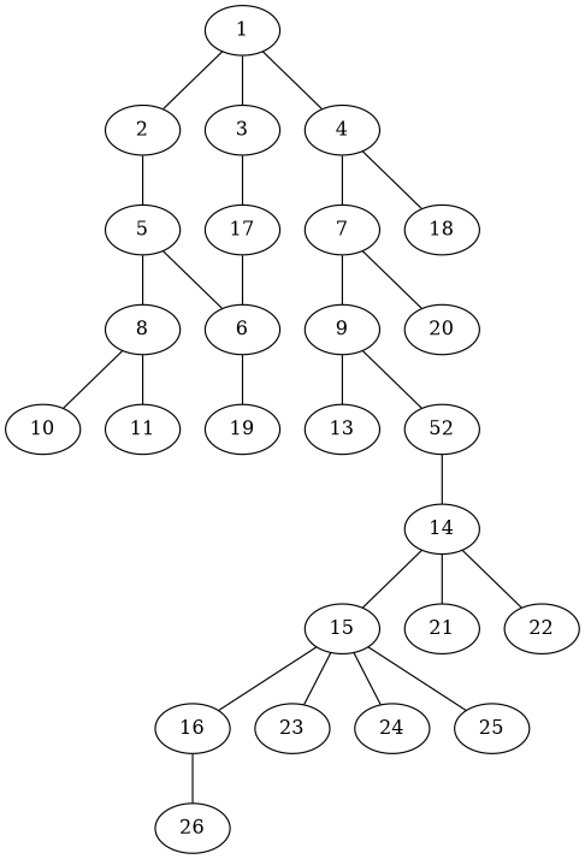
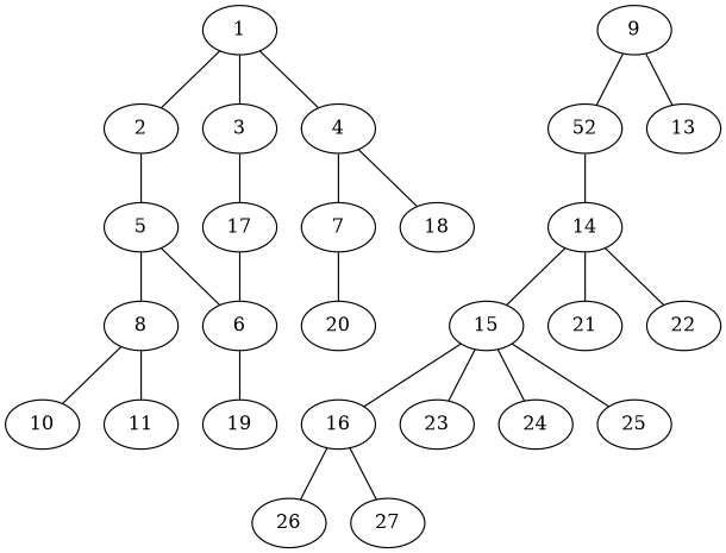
  graph {
    node [chem=H]
    edge [valence=1]
    1 [chem=C]
    2 [chem=O]
    3 [chem=C]
    4 [chem=C]
    5 [chem=C]
    17
    7 [chem=C]
    18
    6 [chem=C]
    8 [chem=N]
    19
    9 [chem=C]
    20
    10 [chem=O]
    11 [chem=O]
    n16 [chem=O label=52]
    13 [chem=O]
    14 [chem=C]
    15 [chem=C]
    21
    22
    16 [chem=C]
    23
    24
    25
    26
+   27
    1 -- 2
    1 -- 3 [valence=2]
    1 -- 4
    2 -- 5
    3 -- 17
    4 -- 7 [valence=2]
    4 -- 18
    5 -- 6 [valence=2]
    5 -- 8
    17 -- 6
-   7 -- 9
    7 -- 20
    6 -- 19
    8 -- 10 [valence=2]
    8 -- 11
    9 -- n16
    9 -- 13 [valence=2]
    n16 -- 14
    14 -- 15
    14 -- 21
    14 -- 22
    15 -- 16
    15 -- 23
    15 -- 24
    15 -- 25
    16 -- 26
+   16 -- 27
  }
